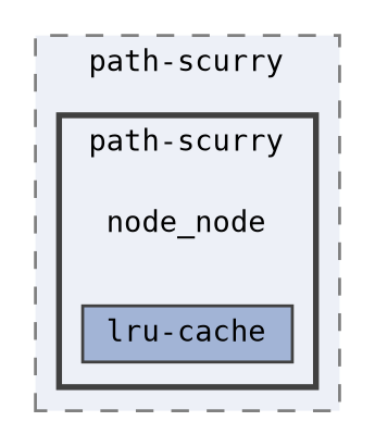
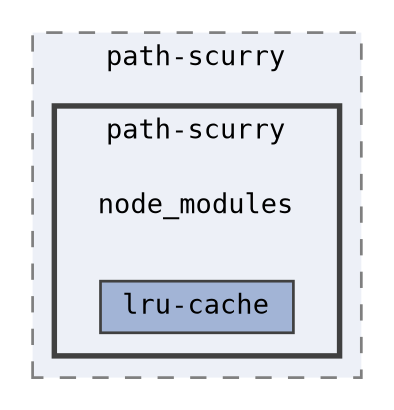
  digraph {
    compound=true
    rankdir=LR
    fontname="DejaVu Sans Mono"
    node [fontname="DejaVu Sans Mono" fontsize=10]
-   n1 [height=0.2 label=node_node shape=plaintext width=0.4]
+   n1 [height=0.2 label=node_modules shape=plaintext width=0.4]
    n2 [color=grey25 fillcolor="#a2b4d6" height=0.2 label="lru-cache" shape=box style=filled width=0.4]
    subgraph cluster_1 {
      bgcolor="#edf0f7"
      fontsize=10
      label="path-scurry"
      pencolor=grey50
      style="filled,dashed"
      subgraph cluster_2 {
        bgcolor="#edf0f7"
        fontsize=10
        pencolor=grey25
        style="filled,bold"
        n1
        n2
      }
    }
  }
